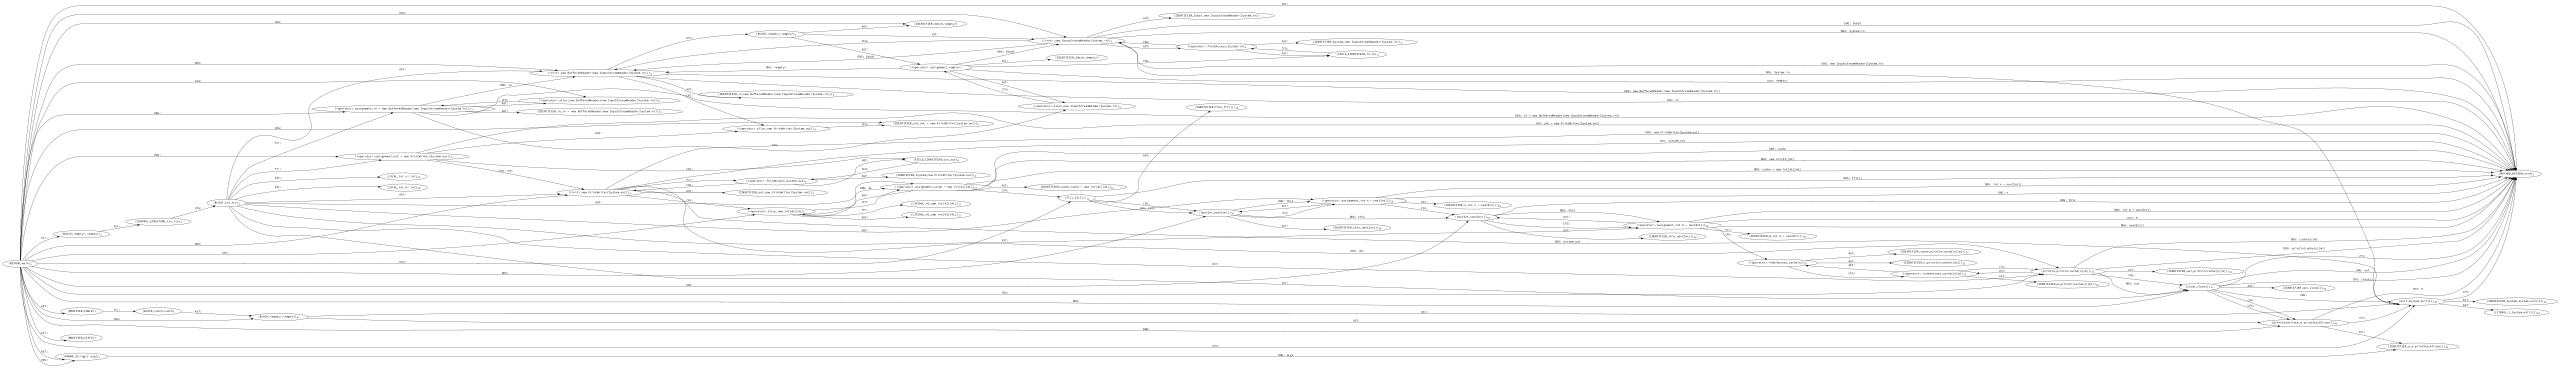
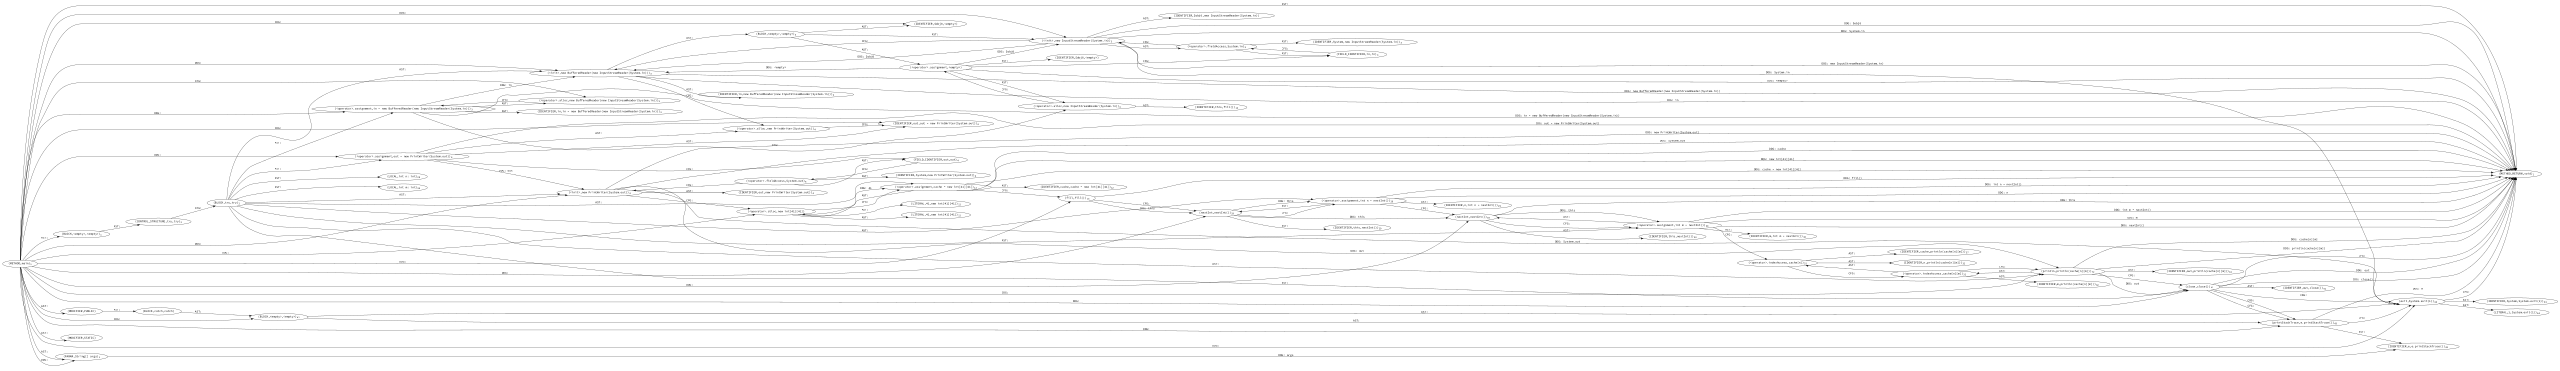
  digraph {
    fontname="Source Code Pro"
    rankdir=LR
    node [fontname="Source Code Pro"]
    edge [fontname="Source Code Pro"]
    n1 [label=<(METHOD,main)<SUB>1</SUB>>]
    n2 [label=<(PARAM,String[] args)<SUB>1</SUB>>]
    n3 [label=<(BLOCK,&lt;empty&gt;,&lt;empty&gt;)<SUB>1</SUB>>]
    n4 [label=<(&lt;operator&gt;.assignment,in = new BufferedReader(new InputStreamReader(System.in)))<SUB>3</SUB>>]
    n5 [label=<(&lt;operator&gt;.alloc,new BufferedReader(new InputStreamReader(System.in)))<SUB>3</SUB>>]
    n6 [label=<(&lt;init&gt;,new BufferedReader(new InputStreamReader(System.in)))<SUB>3</SUB>>]
    n7 [label=<(&lt;init&gt;,new InputStreamReader(System.in))<SUB>3</SUB>>]
    n8 [label=<(IDENTIFIER,$obj0,&lt;empty&gt;)>]
    n9 [label=<(&lt;operator&gt;.assignment,out = new PrintWriter(System.out))<SUB>4</SUB>>]
    n10 [label=<(&lt;init&gt;,new PrintWriter(System.out))<SUB>4</SUB>>]
    n11 [label=<(&lt;operator&gt;.alloc,new int[41][41])>]
    n12 [label=<(fill,fill())<SUB>13</SUB>>]
    n13 [label=<(nextInt,nextInt())<SUB>29</SUB>>]
    n14 [label=<(nextInt,nextInt())<SUB>30</SUB>>]
    n15 [label=<(println,println(cache[n][m]))<SUB>72</SUB>>]
    n16 [label=<(close,close())<SUB>41</SUB>>]
    n17 [label=<(BLOCK,&lt;empty&gt;,&lt;empty&gt;)<SUB>42</SUB>>]
    n18 [label=<(printStackTrace,e.printStackTrace())<SUB>43</SUB>>]
    n19 [label=<(exit,System.exit(1))<SUB>44</SUB>>]
    n20 [label=<(MODIFIER,PUBLIC)>]
    n21 [label=<(MODIFIER,STATIC)>]
    n22 [label=<(METHOD_RETURN,void)<SUB>1</SUB>>]
    n23 [label=<(IDENTIFIER,out,out = new PrintWriter(System.out))<SUB>4</SUB>>]
    n24 [label=<(IDENTIFIER,e,e.printStackTrace())<SUB>43</SUB>>]
    n25 [label=<(CONTROL_STRUCTURE,try,try)<SUB>2</SUB>>]
    n26 [label=<(IDENTIFIER,in,in = new BufferedReader(new InputStreamReader(System.in)))<SUB>3</SUB>>]
    n27 [label=<(&lt;operator&gt;.alloc,new InputStreamReader(System.in))<SUB>3</SUB>>]
    n28 [label=<(IDENTIFIER,in,new BufferedReader(new InputStreamReader(System.in)))<SUB>3</SUB>>]
    n29 [label=<(BLOCK,&lt;empty&gt;,&lt;empty&gt;)<SUB>3</SUB>>]
    n30 [label=<(&lt;operator&gt;.alloc,new PrintWriter(System.out))<SUB>4</SUB>>]
    n31 [label=<(&lt;operator&gt;.assignment,&lt;empty&gt;)>]
    n32 [label=<(IDENTIFIER,$obj0,&lt;empty&gt;)>]
    n33 [label=<(FIELD_IDENTIFIER,in,in)<SUB>3</SUB>>]
    n34 [label=<(IDENTIFIER,$obj0,new InputStreamReader(System.in))>]
    n35 [label=<(&lt;operator&gt;.fieldAccess,System.in)<SUB>3</SUB>>]
    n36 [label=<(FIELD_IDENTIFIER,out,out)<SUB>4</SUB>>]
    n37 [label=<(IDENTIFIER,out,new PrintWriter(System.out))<SUB>4</SUB>>]
    n38 [label=<(&lt;operator&gt;.fieldAccess,System.out)<SUB>4</SUB>>]
    n39 [label=<(&lt;operator&gt;.assignment,cache = new int[41][41])<SUB>12</SUB>>]
    n40 [label=<(LITERAL,41,new int[41][41])<SUB>12</SUB>>]
    n41 [label=<(LITERAL,41,new int[41][41])<SUB>12</SUB>>]
    n42 [label=<(IDENTIFIER,this,fill())<SUB>13</SUB>>]
    n43 [label=<(&lt;operator&gt;.assignment,int n = nextInt())<SUB>29</SUB>>]
    n44 [label=<(IDENTIFIER,this,nextInt())<SUB>29</SUB>>]
    n45 [label=<(&lt;operator&gt;.assignment,int m = nextInt())<SUB>30</SUB>>]
    n46 [label=<(IDENTIFIER,this,nextInt())<SUB>30</SUB>>]
    n47 [label=<(IDENTIFIER,out,println(cache[n][m]))<SUB>32</SUB>>]
    n48 [label=<(&lt;operator&gt;.indexAccess,cache[n][m])<SUB>32</SUB>>]
    n49 [label=<(IDENTIFIER,out,close())<SUB>41</SUB>>]
    n50 [label=<(IDENTIFIER,System,System.exit(1))<SUB>34</SUB>>]
    n51 [label=<(LITERAL,1,System.exit(1))<SUB>44</SUB>>]
    n52 [label=<(BLOCK,catch,catch)>]
    n53 [label=<(BLOCK,try,try)<SUB>2</SUB>>]
    n54 [label=<(LOCAL,int n: int)<SUB>29</SUB>>]
    n55 [label=<(LOCAL,int m: int)<SUB>30</SUB>>]
    n56 [label=<(IDENTIFIER,cache,cache = new int[41][41])<SUB>12</SUB>>]
    n57 [label=<(IDENTIFIER,n,int n = nextInt())<SUB>29</SUB>>]
    n58 [label=<(IDENTIFIER,m,int m = nextInt())<SUB>30</SUB>>]
    n59 [label=<(&lt;operator&gt;.indexAccess,cache[n])<SUB>32</SUB>>]
    n60 [label=<(IDENTIFIER,System,new InputStreamReader(System.in))<SUB>3</SUB>>]
    n61 [label=<(IDENTIFIER,System,new PrintWriter(System.out))<SUB>4</SUB>>]
    n62 [label=<(IDENTIFIER,cache,println(cache[n][m]))<SUB>37</SUB>>]
    n63 [label=<(IDENTIFIER,n,println(cache[n][m]))<SUB>32</SUB>>]
    n64 [label=<(IDENTIFIER,m,println(cache[n][m]))<SUB>32</SUB>>]
    n1 -> n2 [label="AST: "]
    n1 -> n2 [label="DDG: "]
    n1 -> n3 [label="AST: "]
    n1 -> n4 [label="DDG: "]
    n1 -> n5 [label="CFG: "]
    n1 -> n6 [label="DDG: "]
    n1 -> n7 [label="DDG: "]
    n1 -> n8 [label="DDG: "]
    n1 -> n9 [label="DDG: "]
    n1 -> n10 [label="DDG: "]
    n1 -> n11 [label="DDG: "]
    n1 -> n12 [label="DDG: "]
    n1 -> n13 [label="DDG: "]
    n1 -> n14 [label="DDG: "]
    n1 -> n15 [label="DDG: "]
    n1 -> n16 [label="DDG: "]
    n1 -> n17 [label="DDG: "]
    n1 -> n18 [label="DDG: "]
    n1 -> n19 [label="DDG: "]
    n1 -> n20 [label="AST: "]
    n1 -> n21 [label="AST: "]
    n1 -> n22 [label="AST: "]
    n1 -> n23 [label="DDG: "]
    n2 -> n24 [label="DDG: args"]
    n3 -> n25 [label="AST: "]
    n4 -> n5 [label="AST: "]
    n4 -> n6 [label="DDG: in"]
    n4 -> n22 [label="DDG: in = new BufferedReader(new InputStreamReader(System.in))"]
    n4 -> n26 [label="AST: "]
    n4 -> n27 [label="CFG: "]
    n5 -> n4 [label="CFG: "]
    n6 -> n22 [label="DDG: in"]
    n6 -> n22 [label="DDG: new BufferedReader(new InputStreamReader(System.in))"]
    n6 -> n28 [label="AST: "]
    n6 -> n29 [label="AST: "]
    n6 -> n30 [label="CFG: "]
    n7 -> n6 [label="CFG: "]
    n7 -> n6 [label="DDG: $obj0"]
    n7 -> n19 [label="DDG: System.in"]
    n7 -> n22 [label="DDG: $obj0"]
    n7 -> n22 [label="DDG: System.in"]
    n7 -> n22 [label="DDG: new InputStreamReader(System.in)"]
    n7 -> n34 [label="AST: "]
    n7 -> n35 [label="AST: "]
    n9 -> n10 [label="DDG: out"]
    n9 -> n22 [label="DDG: out = new PrintWriter(System.out)"]
+   n9 -> n23 [label="AST: "]
    n9 -> n30 [label="AST: "]
    n9 -> n36 [label="CFG: "]
    n10 -> n11 [label="CFG: "]
    n10 -> n15 [label="DDG: out"]
    n10 -> n19 [label="DDG: System.out"]
    n10 -> n22 [label="DDG: System.out"]
    n10 -> n22 [label="DDG: new PrintWriter(System.out)"]
    n10 -> n37 [label="AST: "]
-   n10 -> n38 [label="AST: "]
    n11 -> n39 [label="CFG: "]
    n11 -> n39 [label="DDG: 41"]
    n11 -> n40 [label="AST: "]
    n11 -> n41 [label="AST: "]
    n12 -> n13 [label="CFG: "]
    n12 -> n13 [label="DDG: this"]
    n12 -> n22 [label="DDG: fill()"]
-   n12 -> n42 [label="AST: "]
+   n27 -> n42 [label="AST: "]
    n13 -> n14 [label="DDG: this"]
    n13 -> n43 [label="CFG: "]
    n13 -> n43 [label="DDG: this"]
    n13 -> n44 [label="AST: "]
    n14 -> n22 [label="DDG: this"]
    n14 -> n45 [label="CFG: "]
    n14 -> n45 [label="DDG: this"]
    n14 -> n46 [label="AST: "]
    n15 -> n16 [label="CFG: "]
    n15 -> n16 [label="DDG: out"]
    n15 -> n22 [label="DDG: cache[n][m]"]
    n15 -> n22 [label="DDG: println(cache[n][m])"]
    n15 -> n47 [label="AST: "]
    n15 -> n48 [label="AST: "]
    n16 -> n18 [label="CFG: "]
    n16 -> n18 [label="CDG: "]
    n16 -> n19 [label="CDG: "]
    n16 -> n22 [label="CFG: "]
    n16 -> n22 [label="DDG: out"]
    n16 -> n22 [label="DDG: close()"]
    n16 -> n49 [label="AST: "]
    n17 -> n18 [label="AST: "]
    n17 -> n19 [label="AST: "]
    n18 -> n19 [label="CFG: "]
    n18 -> n22 [label="DDG: e"]
    n18 -> n24 [label="AST: "]
    n19 -> n22 [label="CFG: "]
    n19 -> n50 [label="AST: "]
    n19 -> n51 [label="AST: "]
    n20 -> n52 [label="AST: "]
    n25 -> n53 [label="CFG: "]
    n27 -> n31 [label="CFG: "]
    n29 -> n7 [label="AST: "]
    n29 -> n8 [label="AST: "]
    n29 -> n31 [label="AST: "]
    n30 -> n23 [label="CFG: "]
    n31 -> n6 [label="DDG: &lt;empty&gt;"]
    n31 -> n7 [label="DDG: $obj0"]
    n31 -> n22 [label="DDG: &lt;empty&gt;"]
    n31 -> n27 [label="AST: "]
    n31 -> n32 [label="AST: "]
    n31 -> n33 [label="CFG: "]
    n33 -> n35 [label="CFG: "]
    n35 -> n7 [label="CFG: "]
    n35 -> n33 [label="AST: "]
    n35 -> n60 [label="AST: "]
    n36 -> n38 [label="CFG: "]
    n38 -> n10 [label="CFG: "]
    n38 -> n36 [label="AST: "]
    n38 -> n61 [label="AST: "]
    n39 -> n11 [label="AST: "]
    n39 -> n12 [label="CFG: "]
    n39 -> n22 [label="DDG: cache"]
    n39 -> n22 [label="DDG: new int[41][41]"]
    n39 -> n22 [label="DDG: cache = new int[41][41]"]
    n39 -> n56 [label="AST: "]
    n43 -> n13 [label="AST: "]
    n43 -> n14 [label="CFG: "]
    n43 -> n22 [label="DDG: n"]
    n43 -> n22 [label="DDG: int n = nextInt()"]
    n43 -> n57 [label="AST: "]
    n45 -> n14 [label="AST: "]
    n45 -> n22 [label="DDG: m"]
    n45 -> n22 [label="DDG: nextInt()"]
    n45 -> n22 [label="DDG: int m = nextInt()"]
    n45 -> n58 [label="AST: "]
    n45 -> n59 [label="CFG: "]
    n48 -> n15 [label="CFG: "]
    n48 -> n59 [label="AST: "]
    n48 -> n64 [label="AST: "]
    n52 -> n17 [label="AST: "]
    n53 -> n4 [label="AST: "]
    n53 -> n6 [label="AST: "]
    n53 -> n9 [label="AST: "]
    n53 -> n10 [label="AST: "]
    n53 -> n15 [label="AST: "]
    n53 -> n16 [label="AST: "]
    n53 -> n39 [label="AST: "]
    n53 -> n43 [label="AST: "]
    n53 -> n45 [label="AST: "]
    n53 -> n54 [label="AST: "]
    n53 -> n55 [label="AST: "]
    n59 -> n48 [label="CFG: "]
    n59 -> n62 [label="AST: "]
    n59 -> n63 [label="AST: "]
  }
